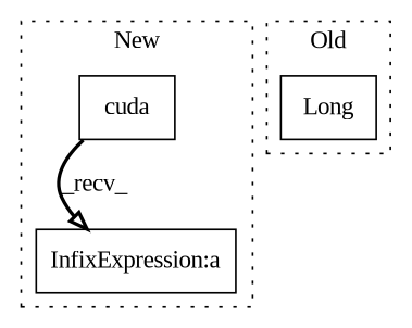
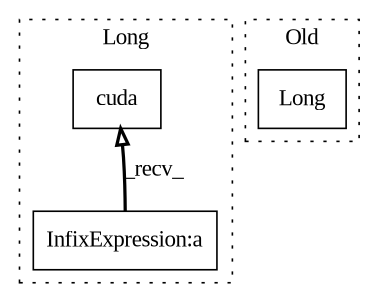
  digraph {
    fontname="Liberation Serif"
    node [a=32 l=6 shape=box fontname="Liberation Serif"]
    n1 [label=cuda s=6745]
    n2 [a=27 l=3 label="InfixExpression:a" s=6677]
    n3 [label=Long s=6715]
    subgraph cluster_1 {
-     label=New
+     label=Long
      style=dotted
      n1
      n2
    }
    subgraph cluster_2 {
      label=Old
      style=dotted
      n3
    }
-   n1 -> n2 [label=_recv_ style=bold arrowhead=onormal fontname="Liberation Serif"]
+   n2 -> n1 [label=_recv_ style=bold arrowhead=onormal fontname="Liberation Serif"]
  }
